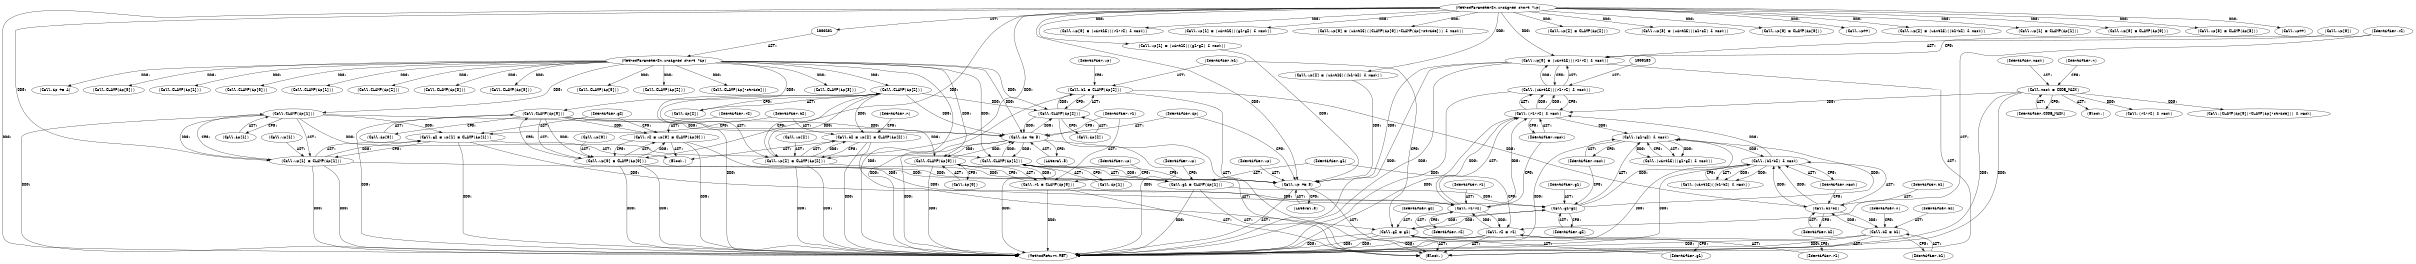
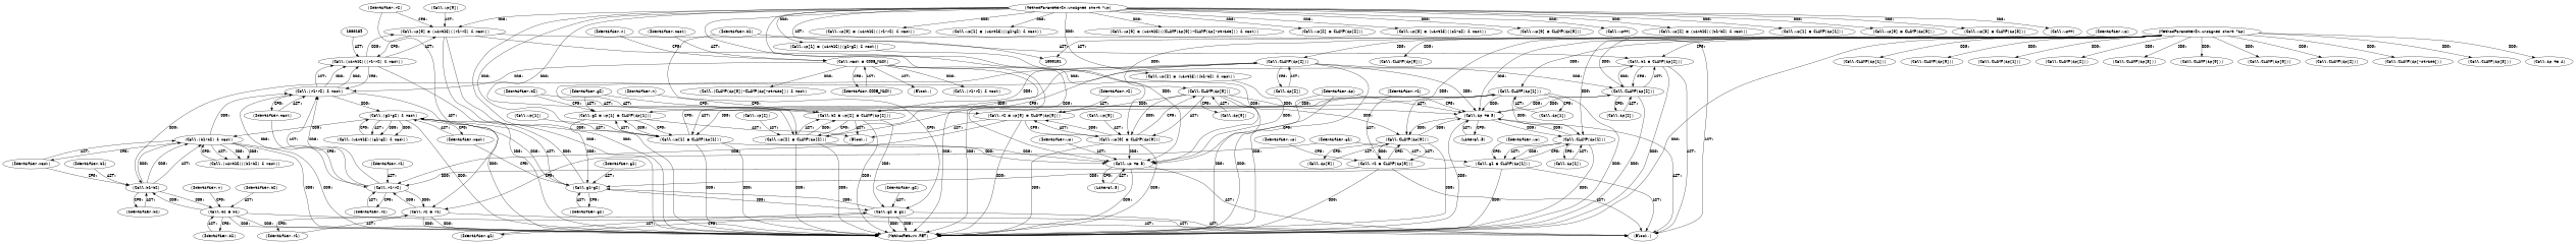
  digraph {
    fontname="DejaVu Sans Mono"
    node [fontname="DejaVu Sans Mono"]
    edge [fontname="DejaVu Sans Mono"]
    n1 [label="(Call,wp[0] = (uint16)((r1-r2) & mask))"]
    n2 [label="(Call,(uint16)((r1-r2) & mask))"]
    n3 [label="(Call,wp += 3)"]
    n4 [label="(Block,)"]
    n5 [label="(MethodReturn,RET)"]
    n6 [label="(Call,(r1-r2) & mask)"]
    n7 [label="(Literal,3)"]
    n8 [label="(Call,(g1-g2) & mask)"]
    n9 [label="(Identifier,mask)"]
    n10 [label="(Call,(b1-b2) & mask)"]
    n11 [label="(Identifier,mask)"]
    n12 [label="(Call,(uint16)((g1-g2) & mask))"]
    n13 [label="(Call,r1-r2)"]
    n14 [label="(Call,r2 = r1)"]
    n15 [label="(Identifier,r2)"]
    n16 [label="(Identifier,r1)"]
    n17 [label="(Call,r1 = CLAMP(ip[0]))"]
    n18 [label="(Call,CLAMP(ip[0]))"]
    n19 [label="(Call,ip += 3)"]
    n20 [label="(Call,ip[0])"]
    n21 [label="(Call,CLAMP(ip[2]))"]
    n22 [label="(Call,CLAMP(ip[1]))"]
    n23 [label="(Literal,3)"]
    n24 [label="(Call,b1 = CLAMP(ip[2]))"]
    n25 [label="(Call,ip[2])"]
    n26 [label="(Call,g1 = CLAMP(ip[1]))"]
    n27 [label="(Call,ip[1])"]
    n28 [label="(Call,CLAMP(ip[2]))"]
    n29 [label="(Call,b2 = wp[2] = CLAMP(ip[2]))"]
    n30 [label="(Call,wp[2] = CLAMP(ip[2]))"]
    n31 [label="(Call,ip[2])"]
    n32 [label="(Block,)"]
    n33 [label="(Call,g2 = g1)"]
    n34 [label="(MethodParameterIn,unsigned short *ip)"]
    n35 [label="(Call,CLAMP(ip[0]))"]
    n36 [label="(Call,CLAMP(ip[1]))"]
    n37 [label="(Call,CLAMP(ip[1]))"]
    n38 [label="(Call,CLAMP(ip[0]))"]
    n39 [label="(Call,CLAMP(ip[1]))"]
    n40 [label="(Call,CLAMP(ip[2]))"]
    n41 [label="(Call,CLAMP(ip[3]))"]
    n42 [label="(Call,CLAMP(ip[0]))"]
    n43 [label="(Call,CLAMP(ip[0]))"]
    n44 [label="(Call,CLAMP(ip[2]))"]
    n45 [label="(Call,CLAMP(ip[-stride]))"]
    n46 [label="(Call,CLAMP(ip[3]))"]
    n47 [label="(Call,ip += 4)"]
    n48 [label="(Call,CLAMP(ip[0]))"]
    1000101
    n50 [label="(Call,r2 = wp[0] = CLAMP(ip[0]))"]
    n51 [label="(Call,wp[0] = CLAMP(ip[0]))"]
    n52 [label="(Call,ip[0])"]
    n53 [label="(Call,g2 = wp[1] = CLAMP(ip[1]))"]
    n54 [label="(Call,wp[1] = CLAMP(ip[1]))"]
    n55 [label="(Call,ip[1])"]
    n56 [label="(Call,b1-b2)"]
    n57 [label="(Call,g1-g2)"]
    n58 [label="(MethodParameterIn,unsigned short *wp)"]
    n59 [label="(Call,wp[0] = (uint16)((r1-r2) & mask))"]
    n60 [label="(Call,wp[1] = (uint16)((g1-g2) & mask))"]
    n61 [label="(Call,wp[0] = (uint16)((CLAMP(ip[0])-CLAMP(ip[-stride])) & mask))"]
    n62 [label="(Call,wp[1] = (uint16)((g1-g2) & mask))"]
    n63 [label="(Call,wp[2] = (uint16)((b1-b2) & mask))"]
    n64 [label="(Call,wp[2] = CLAMP(ip[2]))"]
    n65 [label="(Call,wp[3] = (uint16)((a1-a2) & mask))"]
    n66 [label="(Call,wp[0] = CLAMP(ip[0]))"]
    n67 [label="(Call,wp++)"]
    n68 [label="(Call,wp[2] = (uint16)((b1-b2) & mask))"]
    n69 [label="(Call,wp[1] = CLAMP(ip[1]))"]
    n70 [label="(Call,wp[0] = CLAMP(ip[0]))"]
    n71 [label="(Call,wp[3] = CLAMP(ip[3]))"]
    n72 [label="(Call,wp++)"]
    n73 [label="(Identifier,mask)"]
    n74 [label="(Call,(uint16)((b1-b2) & mask))"]
    n75 [label="(Call,b2 = b1)"]
    n76 [label="(Identifier,b2)"]
    n77 [label="(Identifier,b1)"]
    n78 [label="(Identifier,g2)"]
    n79 [label="(Identifier,g1)"]
    n80 [label="(Call,mask = CODE_MASK)"]
    n81 [label="(Identifier,CODE_MASK)"]
    n82 [label="(Block,)"]
    n83 [label="(Call,(r1-r2) & mask)"]
    n84 [label="(Call,(CLAMP(ip[0])-CLAMP(ip[-stride])) & mask)"]
    n85 [label="(Identifier,n)"]
    n86 [label="(Identifier,b2)"]
    n87 [label="(Identifier,g1)"]
    n88 [label="(Identifier,wp)"]
    n89 [label="(Call,wp[2])"]
    n90 [label="(Identifier,ip)"]
    n91 [label="(Identifier,n)"]
    n92 [label="(Identifier,wp)"]
    n93 [label="(Call,wp[0])"]
    n94 [label="(Identifier,b2)"]
    n95 [label="(Identifier,r2)"]
    n96 [label="(Call,wp[1])"]
    n97 [label="(Identifier,b1)"]
    n98 [label="(Identifier,r1)"]
    n99 [label="(Identifier,r2)"]
    n100 [label="(Identifier,n)"]
    n101 [label="(Identifier,r1)"]
    n102 [label="(Identifier,wp)"]
    n103 [label="(Identifier,wp)"]
    n104 [label="(Identifier,g2)"]
    n105 [label="(Call,wp[0])"]
    n106 [label="(Identifier,b1)"]
    n107 [label="(Identifier,mask)"]
    n108 [label="(Identifier,g2)"]
    n109 [label="(Identifier,g1)"]
    1000189
    n1 -> n2 [label="CFG: "]
    n1 -> n3 [label="DDG: "]
    n1 -> n4 [label="AST: "]
    n1 -> n5 [label="DDG: "]
    n1 -> n5 [label="DDG: "]
    n2 -> n1 [label="AST: "]
    n2 -> n1 [label="DDG: "]
    n2 -> n5 [label="DDG: "]
    n2 -> n6 [label="CFG: "]
    n3 -> n4 [label="AST: "]
-   n3 -> n5 [label="AST: "]
+   n3 -> n5 [label="DDG: "]
    n3 -> n7 [label="CFG: "]
    n6 -> n2 [label="AST: "]
    n6 -> n2 [label="DDG: "]
    n6 -> n2 [label="DDG: "]
    n6 -> n5 [label="DDG: "]
    n6 -> n8 [label="DDG: "]
    n6 -> n9 [label="CFG: "]
    n7 -> n3 [label="AST: "]
    n8 -> n5 [label="DDG: "]
    n8 -> n10 [label="DDG: "]
    n8 -> n11 [label="CFG: "]
    n8 -> n12 [label="AST: "]
    n8 -> n12 [label="DDG: "]
    n8 -> n12 [label="DDG: "]
    n9 -> n6 [label="AST: "]
    n9 -> n13 [label="CFG: "]
    n10 -> n5 [label="DDG: "]
    n10 -> n5 [label="DDG: "]
    n10 -> n6 [label="DDG: "]
    n10 -> n73 [label="CFG: "]
    n10 -> n74 [label="AST: "]
    n10 -> n74 [label="DDG: "]
    n10 -> n74 [label="DDG: "]
    n11 -> n8 [label="AST: "]
    n11 -> n57 [label="CFG: "]
    n12 -> n8 [label="CFG: "]
    n13 -> n6 [label="AST: "]
    n13 -> n6 [label="DDG: "]
    n13 -> n6 [label="DDG: "]
    n13 -> n14 [label="DDG: "]
    n13 -> n15 [label="CFG: "]
    n14 -> n4 [label="AST: "]
    n14 -> n5 [label="DDG: "]
    n14 -> n5 [label="DDG: "]
    n14 -> n13 [label="DDG: "]
    n14 -> n16 [label="CFG: "]
    n15 -> n13 [label="AST: "]
    n16 -> n14 [label="AST: "]
    n17 -> n4 [label="AST: "]
    n17 -> n5 [label="DDG: "]
    n17 -> n13 [label="DDG: "]
    n17 -> n18 [label="CFG: "]
    n18 -> n5 [label="DDG: "]
    n18 -> n17 [label="AST: "]
    n18 -> n17 [label="DDG: "]
    n18 -> n19 [label="DDG: "]
    n18 -> n20 [label="CFG: "]
    n19 -> n4 [label="AST: "]
    n19 -> n5 [label="DDG: "]
    n19 -> n18 [label="DDG: "]
    n19 -> n21 [label="DDG: "]
    n19 -> n22 [label="DDG: "]
    n19 -> n23 [label="CFG: "]
    n20 -> n18 [label="AST: "]
    n21 -> n5 [label="DDG: "]
    n21 -> n19 [label="DDG: "]
    n21 -> n24 [label="AST: "]
    n21 -> n24 [label="DDG: "]
    n21 -> n25 [label="CFG: "]
    n22 -> n5 [label="DDG: "]
    n22 -> n19 [label="DDG: "]
    n22 -> n26 [label="AST: "]
    n22 -> n26 [label="DDG: "]
    n22 -> n27 [label="CFG: "]
    n23 -> n19 [label="AST: "]
    n24 -> n4 [label="AST: "]
    n24 -> n5 [label="DDG: "]
    n24 -> n21 [label="CFG: "]
    n24 -> n56 [label="DDG: "]
    n25 -> n21 [label="AST: "]
    n26 -> n4 [label="AST: "]
    n26 -> n5 [label="DDG: "]
    n26 -> n22 [label="CFG: "]
    n26 -> n57 [label="DDG: "]
    n27 -> n22 [label="AST: "]
    n28 -> n5 [label="DDG: "]
    n28 -> n19 [label="DDG: "]
    n28 -> n21 [label="DDG: "]
    n28 -> n29 [label="DDG: "]
    n28 -> n30 [label="AST: "]
    n28 -> n30 [label="DDG: "]
    n28 -> n31 [label="CFG: "]
    n29 -> n5 [label="DDG: "]
    n29 -> n30 [label="CFG: "]
    n29 -> n32 [label="AST: "]
    n29 -> n33 [label="DDG: "]
    n30 -> n3 [label="DDG: "]
    n30 -> n5 [label="DDG: "]
    n30 -> n5 [label="DDG: "]
    n30 -> n28 [label="CFG: "]
    n30 -> n29 [label="AST: "]
    n30 -> n29 [label="DDG: "]
    n31 -> n28 [label="AST: "]
    n33 -> n4 [label="AST: "]
    n33 -> n5 [label="DDG: "]
    n33 -> n5 [label="DDG: "]
    n33 -> n57 [label="DDG: "]
    n33 -> n79 [label="CFG: "]
    n34 -> n5 [label="DDG: "]
    n34 -> n18 [label="DDG: "]
    n34 -> n19 [label="DDG: "]
    n34 -> n21 [label="DDG: "]
    n34 -> n22 [label="DDG: "]
    n34 -> n28 [label="DDG: "]
    n34 -> n35 [label="DDG: "]
    n34 -> n36 [label="DDG: "]
    n34 -> n37 [label="DDG: "]
    n34 -> n38 [label="DDG: "]
    n34 -> n39 [label="DDG: "]
    n34 -> n40 [label="DDG: "]
    n34 -> n41 [label="DDG: "]
    n34 -> n42 [label="DDG: "]
    n34 -> n43 [label="DDG: "]
    n34 -> n44 [label="DDG: "]
    n34 -> n45 [label="DDG: "]
    n34 -> n46 [label="DDG: "]
    n34 -> n47 [label="DDG: "]
    n34 -> n48 [label="DDG: "]
-   1000101 -> n34 [label="AST: "]
+   n34 -> 1000101 [label="AST: "]
    n35 -> n5 [label="DDG: "]
    n35 -> n18 [label="DDG: "]
    n35 -> n19 [label="DDG: "]
    n35 -> n50 [label="DDG: "]
    n35 -> n51 [label="AST: "]
    n35 -> n51 [label="DDG: "]
    n35 -> n52 [label="CFG: "]
    n36 -> n5 [label="DDG: "]
    n36 -> n19 [label="DDG: "]
    n36 -> n22 [label="DDG: "]
    n36 -> n53 [label="DDG: "]
    n36 -> n54 [label="AST: "]
    n36 -> n54 [label="DDG: "]
    n36 -> n55 [label="CFG: "]
    n50 -> n5 [label="DDG: "]
    n50 -> n13 [label="DDG: "]
    n50 -> n32 [label="AST: "]
    n50 -> n51 [label="CFG: "]
    n51 -> n3 [label="DDG: "]
    n51 -> n5 [label="DDG: "]
    n51 -> n5 [label="DDG: "]
    n51 -> n35 [label="CFG: "]
    n51 -> n50 [label="AST: "]
    n51 -> n50 [label="DDG: "]
    n52 -> n35 [label="AST: "]
-   n53 -> n5 [label="DDG: "]
+   n90 -> n5 [label="DDG: "]
    n53 -> n32 [label="AST: "]
    n53 -> n54 [label="CFG: "]
    n53 -> n57 [label="DDG: "]
    n54 -> n3 [label="DDG: "]
    n54 -> n5 [label="DDG: "]
    n54 -> n5 [label="DDG: "]
    n54 -> n36 [label="CFG: "]
    n54 -> n53 [label="AST: "]
    n54 -> n53 [label="DDG: "]
    n55 -> n36 [label="AST: "]
    n56 -> n10 [label="AST: "]
    n56 -> n10 [label="DDG: "]
    n56 -> n10 [label="DDG: "]
    n56 -> n75 [label="DDG: "]
    n56 -> n76 [label="CFG: "]
    n57 -> n8 [label="AST: "]
    n57 -> n8 [label="DDG: "]
    n57 -> n8 [label="DDG: "]
    n57 -> n33 [label="DDG: "]
    n57 -> n78 [label="CFG: "]
    n58 -> n1 [label="DDG: "]
    n58 -> n3 [label="DDG: "]
    n58 -> n5 [label="DDG: "]
    n58 -> n30 [label="DDG: "]
    n58 -> 1000101 [label="AST: "]
    n58 -> n51 [label="DDG: "]
    n58 -> n54 [label="DDG: "]
    n58 -> n59 [label="DDG: "]
    n58 -> n60 [label="DDG: "]
    n58 -> n61 [label="DDG: "]
    n58 -> n62 [label="DDG: "]
    n58 -> n63 [label="DDG: "]
    n58 -> n64 [label="DDG: "]
    n58 -> n65 [label="DDG: "]
    n58 -> n66 [label="DDG: "]
    n58 -> n67 [label="DDG: "]
    n58 -> n68 [label="DDG: "]
    n58 -> n69 [label="DDG: "]
    n58 -> n70 [label="DDG: "]
    n58 -> n71 [label="DDG: "]
    n58 -> n72 [label="DDG: "]
    n62 -> n3 [label="DDG: "]
    n63 -> n3 [label="DDG: "]
    n73 -> n10 [label="AST: "]
    n73 -> n56 [label="CFG: "]
    n74 -> n10 [label="CFG: "]
    n75 -> n4 [label="AST: "]
    n75 -> n5 [label="DDG: "]
    n75 -> n5 [label="DDG: "]
    n75 -> n56 [label="DDG: "]
    n75 -> n77 [label="CFG: "]
    n76 -> n56 [label="AST: "]
    n77 -> n75 [label="AST: "]
    n78 -> n57 [label="AST: "]
    n79 -> n33 [label="AST: "]
    n80 -> n5 [label="DDG: "]
    n80 -> n5 [label="DDG: "]
    n80 -> n6 [label="DDG: "]
    n80 -> n81 [label="CFG: "]
    n80 -> n82 [label="AST: "]
    n80 -> n83 [label="DDG: "]
    n80 -> n84 [label="DDG: "]
    n81 -> n80 [label="AST: "]
    n85 -> n29 [label="CFG: "]
    n86 -> n29 [label="AST: "]
    n86 -> n53 [label="CFG: "]
    n87 -> n57 [label="AST: "]
    n88 -> n17 [label="CFG: "]
    n89 -> n30 [label="AST: "]
    n90 -> n3 [label="CFG: "]
    n90 -> n19 [label="AST: "]
    n91 -> n75 [label="CFG: "]
    n92 -> n3 [label="AST: "]
    n93 -> n51 [label="AST: "]
    n94 -> n75 [label="AST: "]
    n95 -> n1 [label="CFG: "]
    n95 -> n14 [label="AST: "]
    n96 -> n54 [label="AST: "]
    n97 -> n24 [label="AST: "]
    n97 -> n33 [label="CFG: "]
    n98 -> n13 [label="AST: "]
    n99 -> n50 [label="AST: "]
    n100 -> n80 [label="CFG: "]
    n101 -> n17 [label="AST: "]
    n101 -> n19 [label="CFG: "]
    n102 -> n24 [label="CFG: "]
    n103 -> n26 [label="CFG: "]
    n104 -> n50 [label="CFG: "]
    n104 -> n53 [label="AST: "]
    n105 -> n1 [label="AST: "]
    n106 -> n56 [label="AST: "]
    n107 -> n80 [label="AST: "]
    n108 -> n33 [label="AST: "]
    n109 -> n14 [label="CFG: "]
    n109 -> n26 [label="AST: "]
    1000189 -> n2 [label="AST: "]
  }
